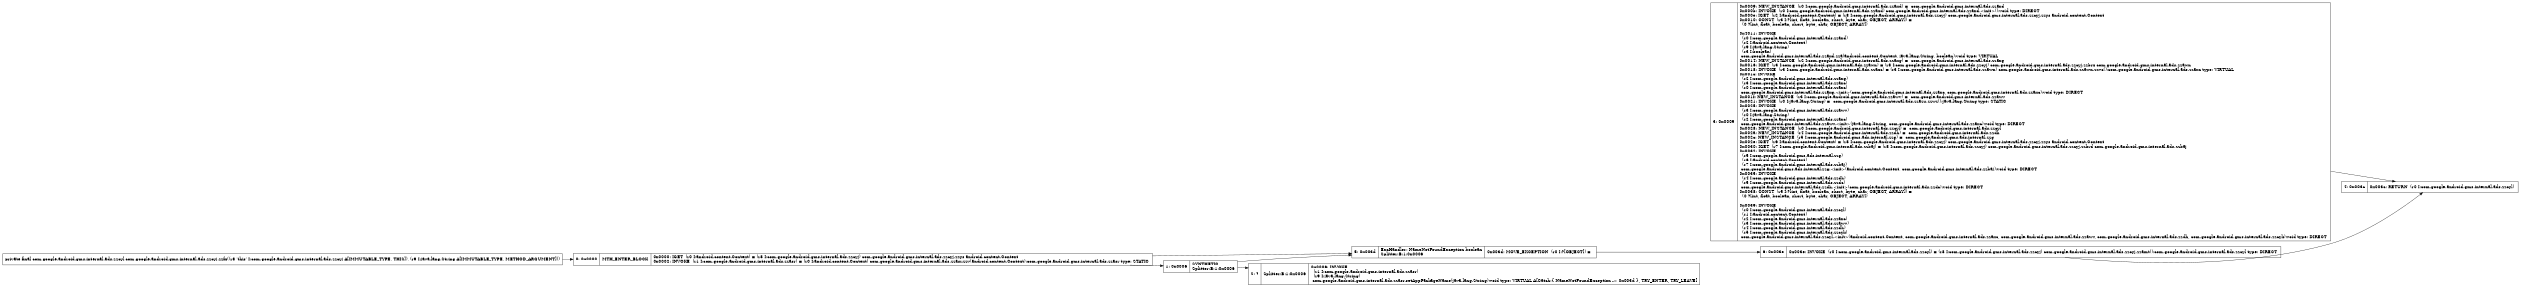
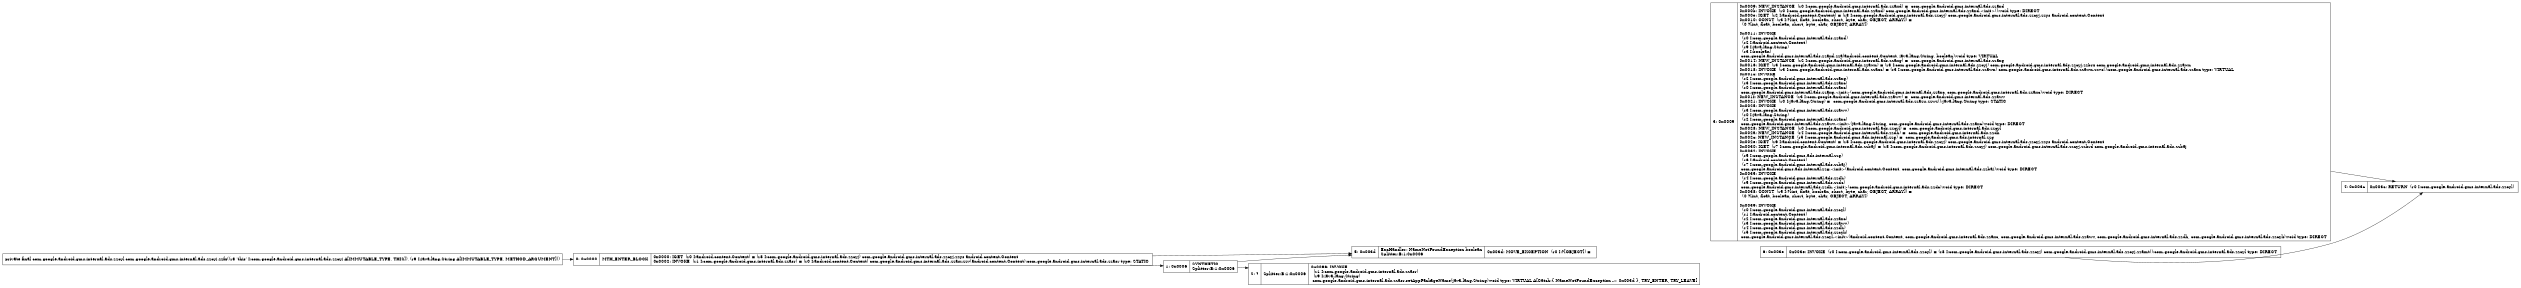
  digraph {
    rankdir=LR
    node [shape=record]
    n1 [label="{0\:\ 0x0000|MTH_ENTER_BLOCK\l|0x0000: IGET  (r0 I:android.content.Context) = (r8 I:com.google.android.gms.internal.ads.zzcyj) com.google.android.gms.internal.ads.zzcyj.zzys android.content.Context \l0x0002: INVOKE  (r1 I:com.google.android.gms.internal.ads.zzasr) = (r0 I:android.content.Context) com.google.android.gms.internal.ads.zzasr.zzv(android.content.Context):com.google.android.gms.internal.ads.zzasr type: STATIC \l}"]
    n2 [label="{1\:\ 0x0006|SYNTHETIC\lSplitter:B:1:0x0006\l}"]
    n3 [label="{5\:\ 0x003d|ExcHandler: NameNotFoundException boolean\lSplitter:B:1:0x0006\l|0x003d: MOVE_EXCEPTION  (r0 I:?[OBJECT]) =  \l}"]
-   n4 [label="{2\:\ ?|Splitter:B:1:0x0006\l|0x0006: INVOKE  \l  (r1 I:com.google.android.gms.internal.ads.zzasr)\l  (r9 I:java.lang.String)\l com.google.android.gms.internal.ads.zzasr.setAppPackageName(java.lang.String):void type: VIRTUAL A[Catch:\{ NameNotFoundException \-\> 0x003d \}, TRY_ENTER, TRY_LEAVE]\l}"]
+   n4 [label="{2\:\ ?|Splitter:B:1:0x0006\l|0x0096: INVOKE  \l  (r1 I:com.google.android.gms.internal.ads.zzasr)\l  (r9 I:java.lang.String)\l com.google.android.gms.internal.ads.zzasr.setAppPackageName(java.lang.String):void type: VIRTUAL A[Catch:\{ NameNotFoundException \-\> 0x003d \}, TRY_ENTER, TRY_LEAVE]\l}"]
    n5 [label="{6\:\ 0x003e|0x003e: INVOKE  (r0 I:com.google.android.gms.internal.ads.zzcyl) = (r8 I:com.google.android.gms.internal.ads.zzcyj) com.google.android.gms.internal.ads.zzcyj.zzamt():com.google.android.gms.internal.ads.zzcyl type: DIRECT \l}"]
-   n6 [label="{3\:\ 0x0009|0x0009: NEW_INSTANCE  (r0 I:com.google.android.gms.internal.ads.zzaxd) =  com.google.android.gms.internal.ads.zzaxd \l0x000b: INVOKE  (r0 I:com.google.android.gms.internal.ads.zzaxd) com.google.android.gms.internal.ads.zzaxd.\<init\>():void type: DIRECT \l0x000e: IGET  (r2 I:android.content.Context) = (r8 I:com.google.android.gms.internal.ads.zzcyj) com.google.android.gms.internal.ads.zzcyj.zzys android.content.Context \l0x0010: CONST  (r3 I:?[int, float, boolean, short, byte, char, OBJECT, ARRAY]) = \l  (0 ?[int, float, boolean, short, byte, char, OBJECT, ARRAY])\l \l0x4011: INVOKE  \l  (r0 I:com.google.android.gms.internal.ads.zzaxd)\l  (r2 I:android.content.Context)\l  (r9 I:java.lang.String)\l  (r3 I:boolean)\l com.google.android.gms.internal.ads.zzaxd.zza(android.content.Context, java.lang.String, boolean):void type: VIRTUAL \l0x0014: NEW_INSTANCE  (r2 I:com.google.android.gms.internal.ads.zzaxg) =  com.google.android.gms.internal.ads.zzaxg \l0x0016: IGET  (r3 I:com.google.android.gms.internal.ads.zzawn) = (r8 I:com.google.android.gms.internal.ads.zzcyj) com.google.android.gms.internal.ads.zzcyj.zzbrx com.google.android.gms.internal.ads.zzawn \l0x0018: INVOKE  (r3 I:com.google.android.gms.internal.ads.zzaxc) = (r3 I:com.google.android.gms.internal.ads.zzawn) com.google.android.gms.internal.ads.zzawn.zzvc():com.google.android.gms.internal.ads.zzaxc type: VIRTUAL \l0x001c: INVOKE  \l  (r2 I:com.google.android.gms.internal.ads.zzaxg)\l  (r3 I:com.google.android.gms.internal.ads.zzaxc)\l  (r0 I:com.google.android.gms.internal.ads.zzaxc)\l com.google.android.gms.internal.ads.zzaxg.\<init\>(com.google.android.gms.internal.ads.zzaxc, com.google.android.gms.internal.ads.zzaxc):void type: DIRECT \l0x001f: NEW_INSTANCE  (r3 I:com.google.android.gms.internal.ads.zzawv) =  com.google.android.gms.internal.ads.zzawv \l0x0021: INVOKE  (r0 I:java.lang.String) =  com.google.android.gms.internal.ads.zzazu.zzwz():java.lang.String type: STATIC \l0x0025: INVOKE  \l  (r3 I:com.google.android.gms.internal.ads.zzawv)\l  (r0 I:java.lang.String)\l  (r2 I:com.google.android.gms.internal.ads.zzaxc)\l com.google.android.gms.internal.ads.zzawv.\<init\>(java.lang.String, com.google.android.gms.internal.ads.zzaxc):void type: DIRECT \l0x0028: NEW_INSTANCE  (r0 I:com.google.android.gms.internal.ads.zzcyl) =  com.google.android.gms.internal.ads.zzcyl \l0x002a: NEW_INSTANCE  (r4 I:com.google.android.gms.internal.ads.zzdh) =  com.google.android.gms.internal.ads.zzdh \l0x002c: NEW_INSTANCE  (r5 I:com.google.android.gms.ads.internal.zzg) =  com.google.android.gms.ads.internal.zzg \l0x002e: IGET  (r6 I:android.content.Context) = (r8 I:com.google.android.gms.internal.ads.zzcyj) com.google.android.gms.internal.ads.zzcyj.zzys android.content.Context \l0x0030: IGET  (r7 I:com.google.android.gms.internal.ads.zzbaj) = (r8 I:com.google.android.gms.internal.ads.zzcyj) com.google.android.gms.internal.ads.zzcyj.zzbrd com.google.android.gms.internal.ads.zzbaj \l0x0032: INVOKE  \l  (r5 I:com.google.android.gms.ads.internal.zzg)\l  (r6 I:android.content.Context)\l  (r7 I:com.google.android.gms.internal.ads.zzbaj)\l com.google.android.gms.ads.internal.zzg.\<init\>(android.content.Context, com.google.android.gms.internal.ads.zzbaj):void type: DIRECT \l0x0035: INVOKE  \l  (r4 I:com.google.android.gms.internal.ads.zzdh)\l  (r5 I:com.google.android.gms.internal.ads.zzdc)\l com.google.android.gms.internal.ads.zzdh.\<init\>(com.google.android.gms.internal.ads.zzdc):void type: DIRECT \l0x0038: CONST  (r5 I:?[int, float, boolean, short, byte, char, OBJECT, ARRAY]) = \l  (0 ?[int, float, boolean, short, byte, char, OBJECT, ARRAY])\l \l0x0039: INVOKE  \l  (r0 I:com.google.android.gms.internal.ads.zzcyl)\l  (r1 I:android.content.Context)\l  (r2 I:com.google.android.gms.internal.ads.zzaxc)\l  (r3 I:com.google.android.gms.internal.ads.zzawv)\l  (r4 I:com.google.android.gms.internal.ads.zzdh)\l  (r5 I:com.google.android.gms.internal.ads.zzcyk)\l com.google.android.gms.internal.ads.zzcyl.\<init\>(android.content.Context, com.google.android.gms.internal.ads.zzaxc, com.google.android.gms.internal.ads.zzawv, com.google.android.gms.internal.ads.zzdh, com.google.android.gms.internal.ads.zzcyk):void type: DIRECT \l}"]
+   n6 [label="{3\:\ 0x0009|0x0009: NEW_INSTANCE  (r0 I:com.google.android.gms.internal.ads.zzaxd) =  com.google.android.gms.internal.ads.zzaxd \l0x000b: INVOKE  (r0 I:com.google.android.gms.internal.ads.zzaxd) com.google.android.gms.internal.ads.zzaxd.\<init\>():void type: DIRECT \l0x000e: IGET  (r2 I:android.content.Context) = (r8 I:com.google.android.gms.internal.ads.zzcyj) com.google.android.gms.internal.ads.zzcyj.zzys android.content.Context \l0x0010: CONST  (r3 I:?[int, float, boolean, short, byte, char, OBJECT, ARRAY]) = \l  (0 ?[int, float, boolean, short, byte, char, OBJECT, ARRAY])\l \l0x0011: INVOKE  \l  (r0 I:com.google.android.gms.internal.ads.zzaxd)\l  (r2 I:android.content.Context)\l  (r9 I:java.lang.String)\l  (r3 I:boolean)\l com.google.android.gms.internal.ads.zzaxd.zza(android.content.Context, java.lang.String, boolean):void type: VIRTUAL \l0x0014: NEW_INSTANCE  (r2 I:com.google.android.gms.internal.ads.zzaxg) =  com.google.android.gms.internal.ads.zzaxg \l0x0016: IGET  (r3 I:com.google.android.gms.internal.ads.zzawn) = (r8 I:com.google.android.gms.internal.ads.zzcyj) com.google.android.gms.internal.ads.zzcyj.zzbrx com.google.android.gms.internal.ads.zzawn \l0x0018: INVOKE  (r3 I:com.google.android.gms.internal.ads.zzaxc) = (r3 I:com.google.android.gms.internal.ads.zzawn) com.google.android.gms.internal.ads.zzawn.zzvc():com.google.android.gms.internal.ads.zzaxc type: VIRTUAL \l0x001c: INVOKE  \l  (r2 I:com.google.android.gms.internal.ads.zzaxg)\l  (r3 I:com.google.android.gms.internal.ads.zzaxc)\l  (r0 I:com.google.android.gms.internal.ads.zzaxc)\l com.google.android.gms.internal.ads.zzaxg.\<init\>(com.google.android.gms.internal.ads.zzaxc, com.google.android.gms.internal.ads.zzaxc):void type: DIRECT \l0x001f: NEW_INSTANCE  (r3 I:com.google.android.gms.internal.ads.zzawv) =  com.google.android.gms.internal.ads.zzawv \l0x0021: INVOKE  (r0 I:java.lang.String) =  com.google.android.gms.internal.ads.zzazu.zzwz():java.lang.String type: STATIC \l0x0025: INVOKE  \l  (r3 I:com.google.android.gms.internal.ads.zzawv)\l  (r0 I:java.lang.String)\l  (r2 I:com.google.android.gms.internal.ads.zzaxc)\l com.google.android.gms.internal.ads.zzawv.\<init\>(java.lang.String, com.google.android.gms.internal.ads.zzaxc):void type: DIRECT \l0x0028: NEW_INSTANCE  (r0 I:com.google.android.gms.internal.ads.zzcyl) =  com.google.android.gms.internal.ads.zzcyl \l0x002a: NEW_INSTANCE  (r4 I:com.google.android.gms.internal.ads.zzdh) =  com.google.android.gms.internal.ads.zzdh \l0x002c: NEW_INSTANCE  (r5 I:com.google.android.gms.ads.internal.zzg) =  com.google.android.gms.ads.internal.zzg \l0x002e: IGET  (r6 I:android.content.Context) = (r8 I:com.google.android.gms.internal.ads.zzcyj) com.google.android.gms.internal.ads.zzcyj.zzys android.content.Context \l0x0030: IGET  (r7 I:com.google.android.gms.internal.ads.zzbaj) = (r8 I:com.google.android.gms.internal.ads.zzcyj) com.google.android.gms.internal.ads.zzcyj.zzbrd com.google.android.gms.internal.ads.zzbaj \l0x0032: INVOKE  \l  (r5 I:com.google.android.gms.ads.internal.zzg)\l  (r6 I:android.content.Context)\l  (r7 I:com.google.android.gms.internal.ads.zzbaj)\l com.google.android.gms.ads.internal.zzg.\<init\>(android.content.Context, com.google.android.gms.internal.ads.zzbaj):void type: DIRECT \l0x0035: INVOKE  \l  (r4 I:com.google.android.gms.internal.ads.zzdh)\l  (r5 I:com.google.android.gms.internal.ads.zzdc)\l com.google.android.gms.internal.ads.zzdh.\<init\>(com.google.android.gms.internal.ads.zzdc):void type: DIRECT \l0x0038: CONST  (r5 I:?[int, float, boolean, short, byte, char, OBJECT, ARRAY]) = \l  (0 ?[int, float, boolean, short, byte, char, OBJECT, ARRAY])\l \l0x0039: INVOKE  \l  (r0 I:com.google.android.gms.internal.ads.zzcyl)\l  (r1 I:android.content.Context)\l  (r2 I:com.google.android.gms.internal.ads.zzaxc)\l  (r3 I:com.google.android.gms.internal.ads.zzawv)\l  (r4 I:com.google.android.gms.internal.ads.zzdh)\l  (r5 I:com.google.android.gms.internal.ads.zzcyk)\l com.google.android.gms.internal.ads.zzcyl.\<init\>(android.content.Context, com.google.android.gms.internal.ads.zzaxc, com.google.android.gms.internal.ads.zzawv, com.google.android.gms.internal.ads.zzdh, com.google.android.gms.internal.ads.zzcyk):void type: DIRECT \l}"]
    n7 [label="{4\:\ 0x003c|0x003c: RETURN  (r0 I:com.google.android.gms.internal.ads.zzcyl) \l}"]
    n8 [label="{private final com.google.android.gms.internal.ads.zzcyl com.google.android.gms.internal.ads.zzcyj.zzfx((r8 'this' I:com.google.android.gms.internal.ads.zzcyj A[IMMUTABLE_TYPE, THIS]), (r9 I:java.lang.String A[IMMUTABLE_TYPE, METHOD_ARGUMENT])) }"]
    n1 -> n2
    n1 -> n3
    n2 -> n3
    n2 -> n4
-   n3 -> n5
    n5 -> n7
    n6 -> n7
    n8 -> n1
  }
